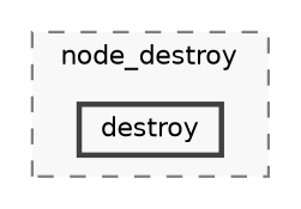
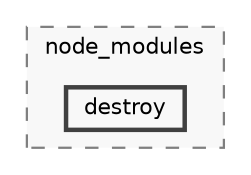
  digraph {
    compound=true
    n1 [color=grey25 fillcolor="#f8f8f8" fontname=Helvetica fontsize=10 height=0.2 label=destroy shape=box style="filled,bold" width=0.4]
    subgraph cluster_1 {
      bgcolor="#f8f8f8"
      fontname=Helvetica
      fontsize=10
-     label=node_destroy
+     label=node_modules
      pencolor=grey50
      style="filled,dashed"
      n1
    }
  }
